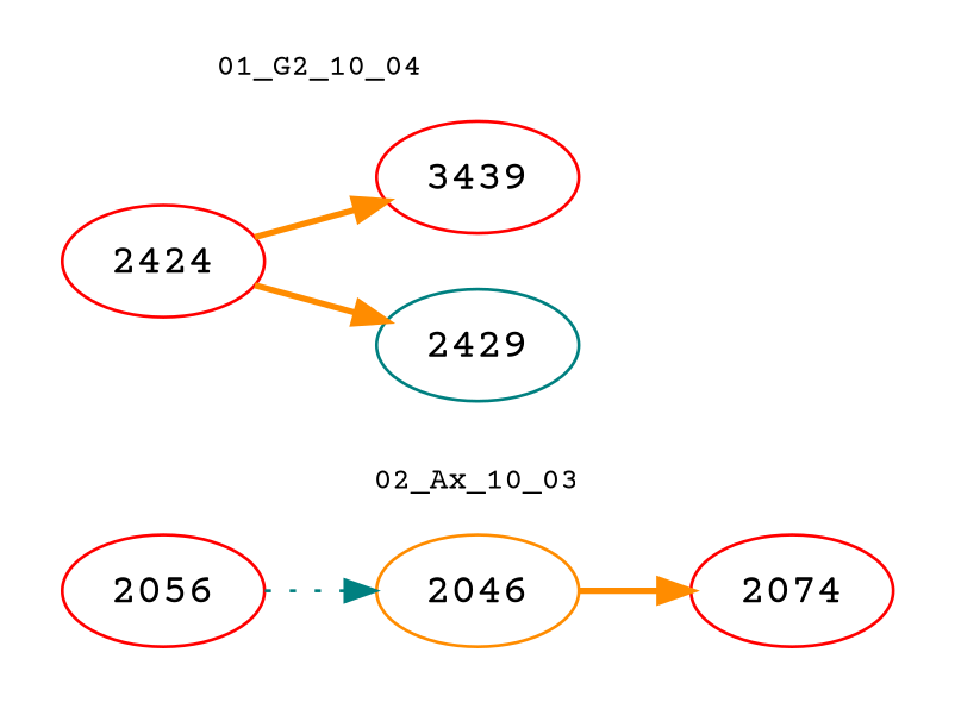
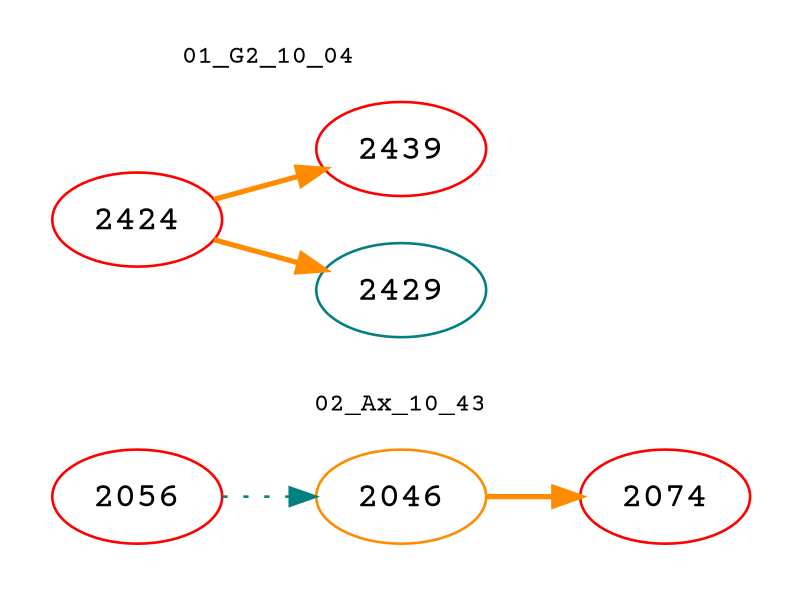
  digraph {
    fontname="Courier Prime"
    rankdir=LR
    node [color=red fontname="Courier Prime"]
    edge [color=darkorange fontname="Courier Prime" style=bold]
    n1 [label=2056]
    n2 [color=darkorange label=2046]
    n3 [label=2074]
    n4 [label=2424]
    n5 [color=teal label=2429]
-   n6 [label=3439]
+   n6 [label=2439]
    subgraph cluster_1 {
      color=white
      fontsize=10
-     label="02_Ax_10_03"
+     label="02_Ax_10_43"
      n1
      n2
      n3
    }
    subgraph cluster_2 {
      color=white
      fontsize=10
      label="01_G2_10_04"
      n4
      n5
      n6
    }
    n1 -> n2 [color=teal style=dotted]
    n2 -> n3
    n4 -> n5
    n4 -> n6
  }
